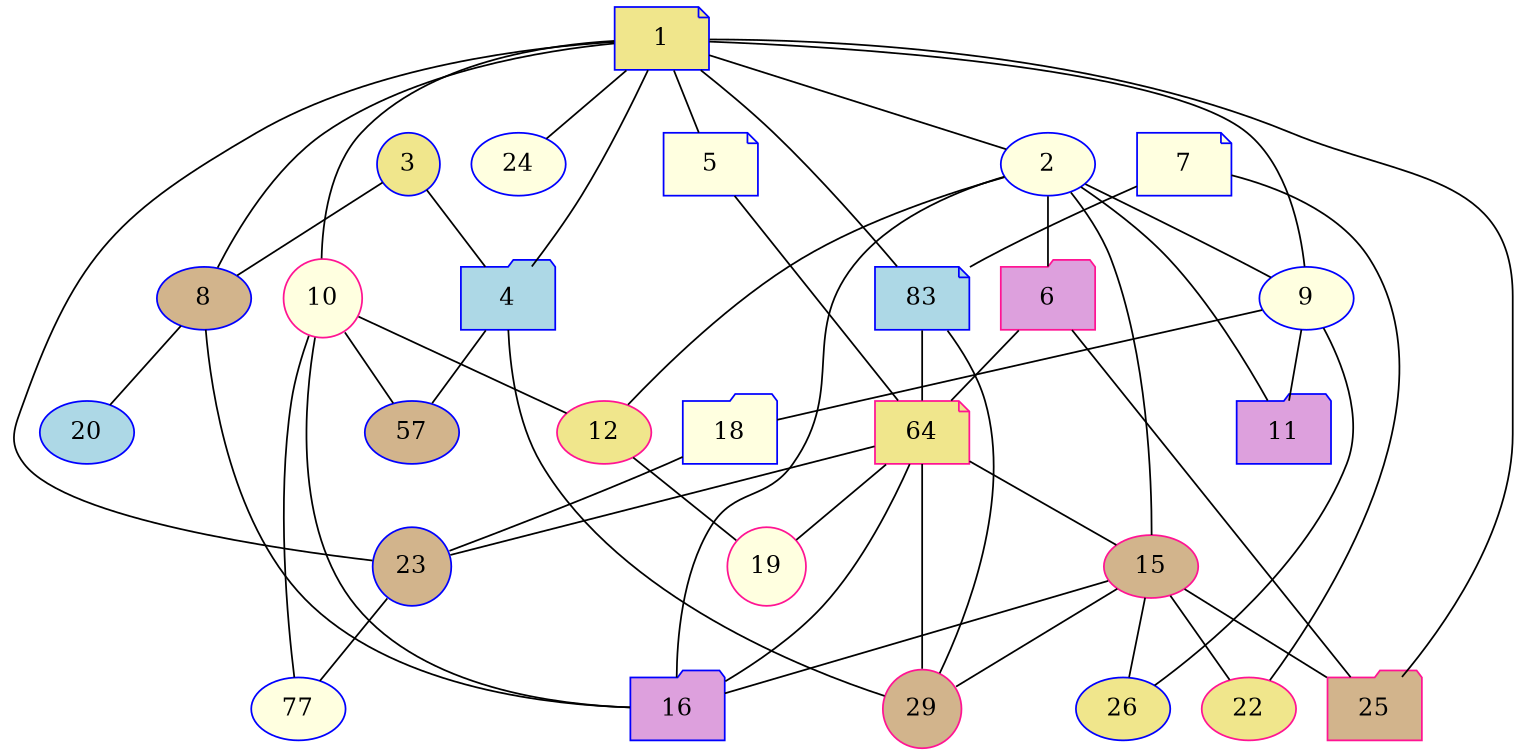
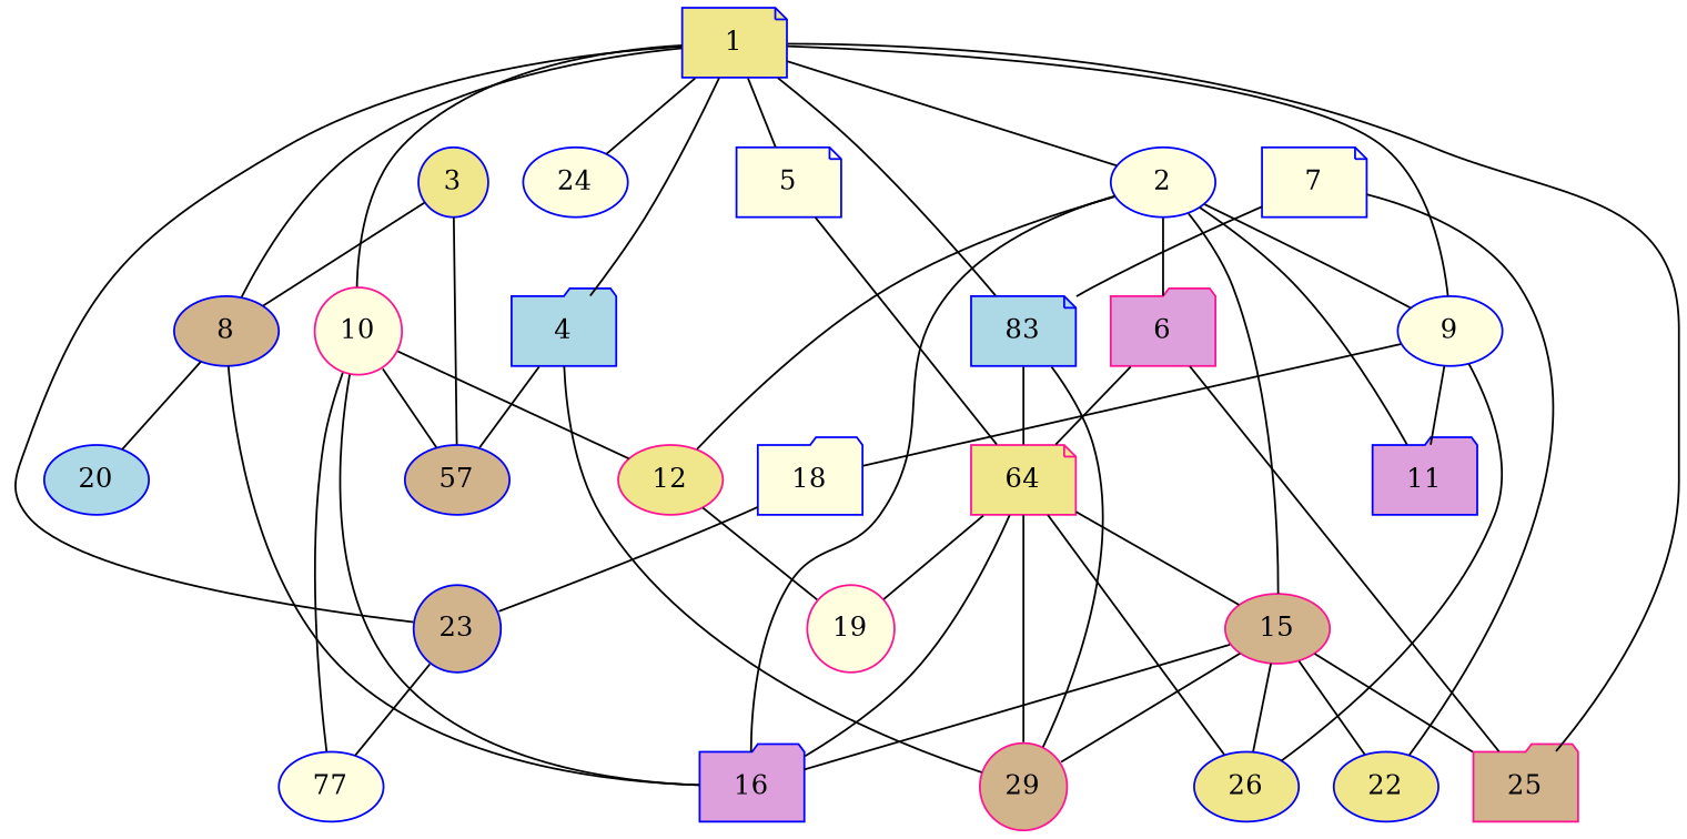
  graph {
    node [color=blue fillcolor=lightyellow shape=ellipse style=filled]
    edge [weight=1.0]
    1 [fillcolor=khaki shape=note]
    2
    4 [fillcolor=lightblue shape=folder]
    5 [shape=note]
    8 [fillcolor=tan]
    9
    10 [color=deeppink shape=circle]
    n8 [fillcolor=lightblue label=83 shape=note]
    23 [fillcolor=tan shape=circle]
    24
    25 [color=deeppink fillcolor=tan shape=folder]
    6 [color=deeppink fillcolor=plum shape=folder]
    11 [fillcolor=plum shape=folder]
    12 [color=deeppink fillcolor=khaki]
    15 [color=deeppink fillcolor=tan]
    16 [fillcolor=plum shape=folder]
    n17 [fillcolor=tan label=57]
    n18 [color=deeppink fillcolor=tan label=29 shape=circle]
    n19 [color=deeppink fillcolor=khaki label=64 shape=note]
    20 [fillcolor=lightblue]
    18 [shape=folder]
    26 [fillcolor=khaki]
    n23 [label=77]
    19 [color=deeppink shape=circle]
-   22 [color=deeppink fillcolor=khaki]
+   22 [fillcolor=khaki]
    3 [fillcolor=khaki shape=circle]
    7 [shape=note]
    1 -- 2
    1 -- 4
    1 -- 5
    1 -- 8
    1 -- 9
    1 -- 10
    1 -- n8
    1 -- 23
    1 -- 24
    1 -- 25
    2 -- 9
    2 -- 6
    2 -- 11
    2 -- 12
    2 -- 15
    2 -- 16
    4 -- n17
    4 -- n18
    5 -- n19
    8 -- 16
    8 -- 20
    9 -- 11
    9 -- 18
    9 -- 26
    10 -- 12
    10 -- 16
    10 -- n17
    10 -- n23
    n8 -- n18
    n8 -- n19
    23 -- n23
    6 -- 25
    6 -- n19
    12 -- 19
    15 -- 25
    15 -- 16
    15 -- n18
    15 -- 26
    15 -- 22
-   n19 -- 23
+   n19 -- 26
    n19 -- 15
    n19 -- 16
    n19 -- n18 [weight=2.0]
    n19 -- 19 [weight=2.0]
    18 -- 23
-   3 -- 4
+   3 -- n17
    3 -- 8
    7 -- n8
    7 -- 22
  }
